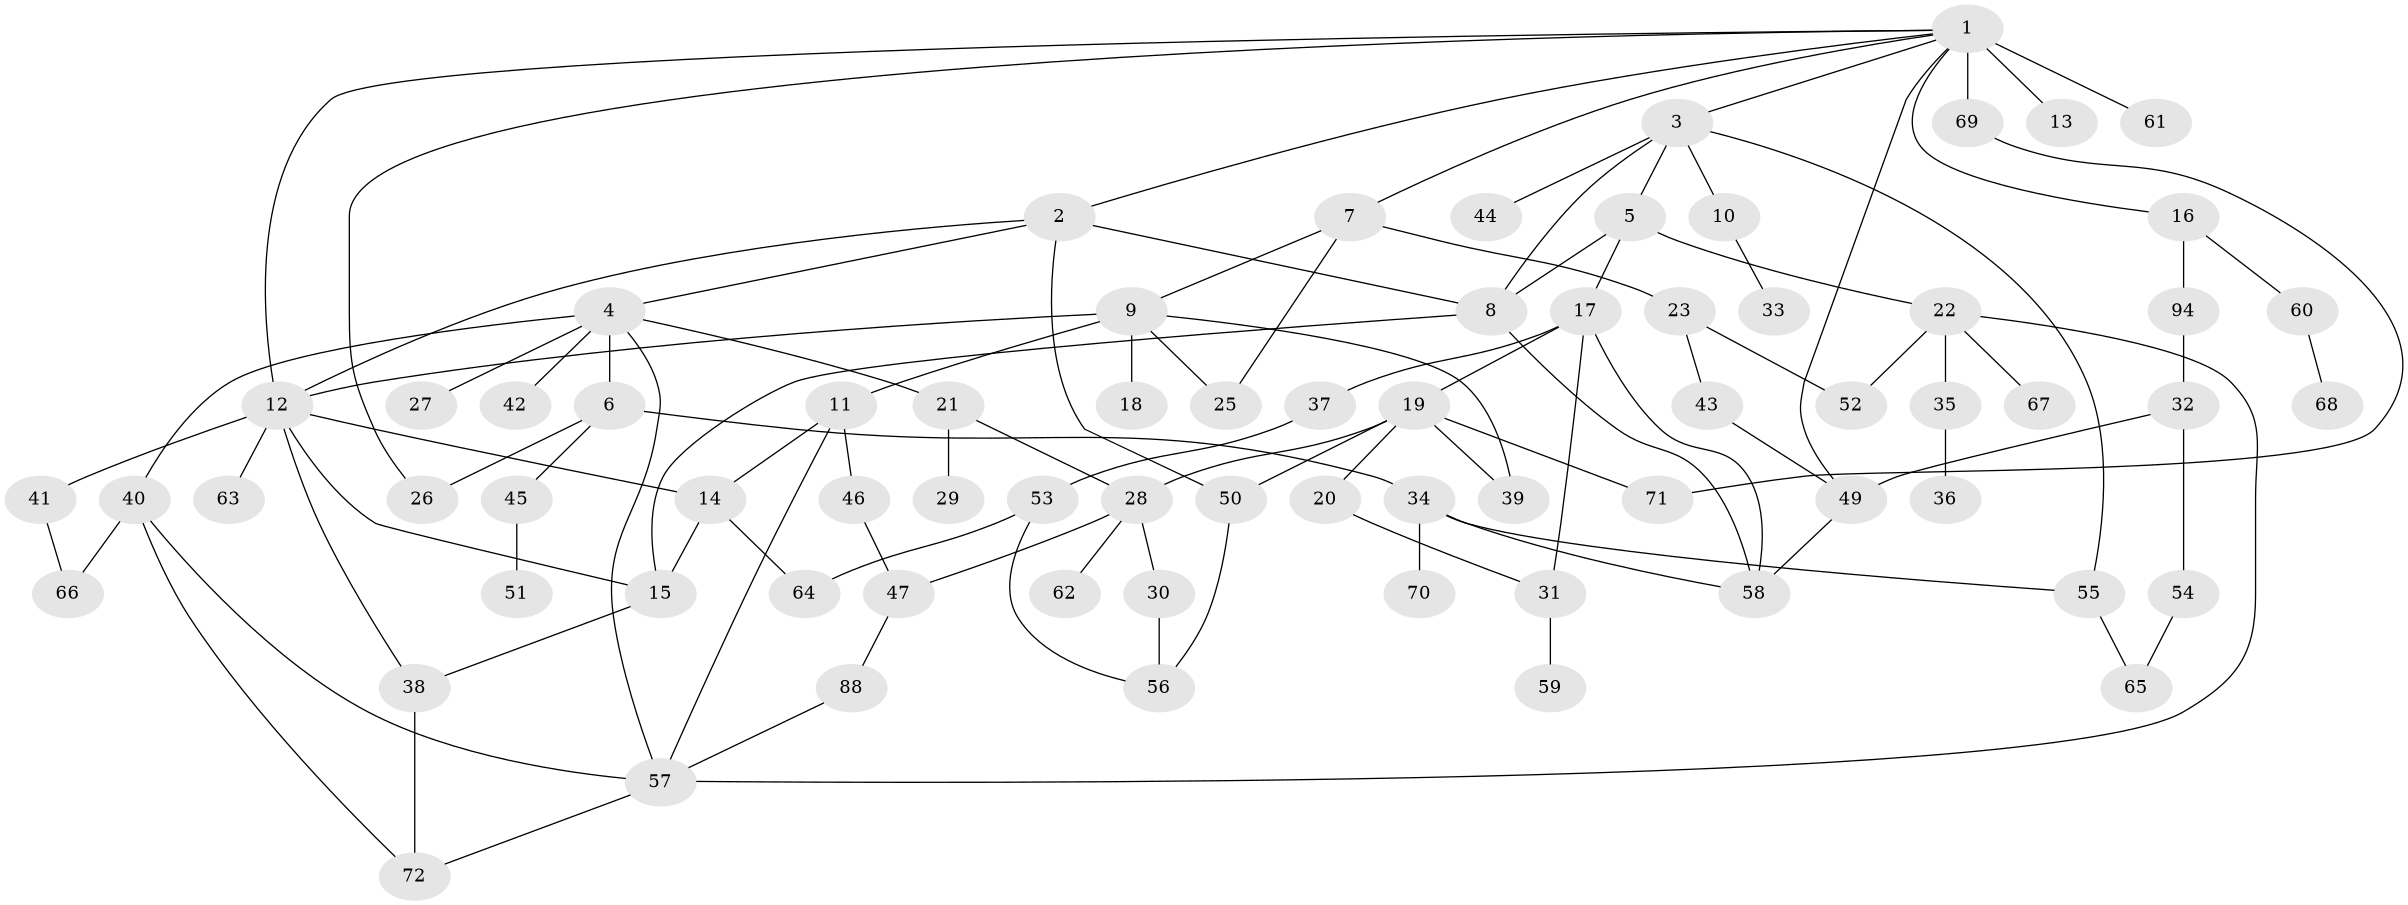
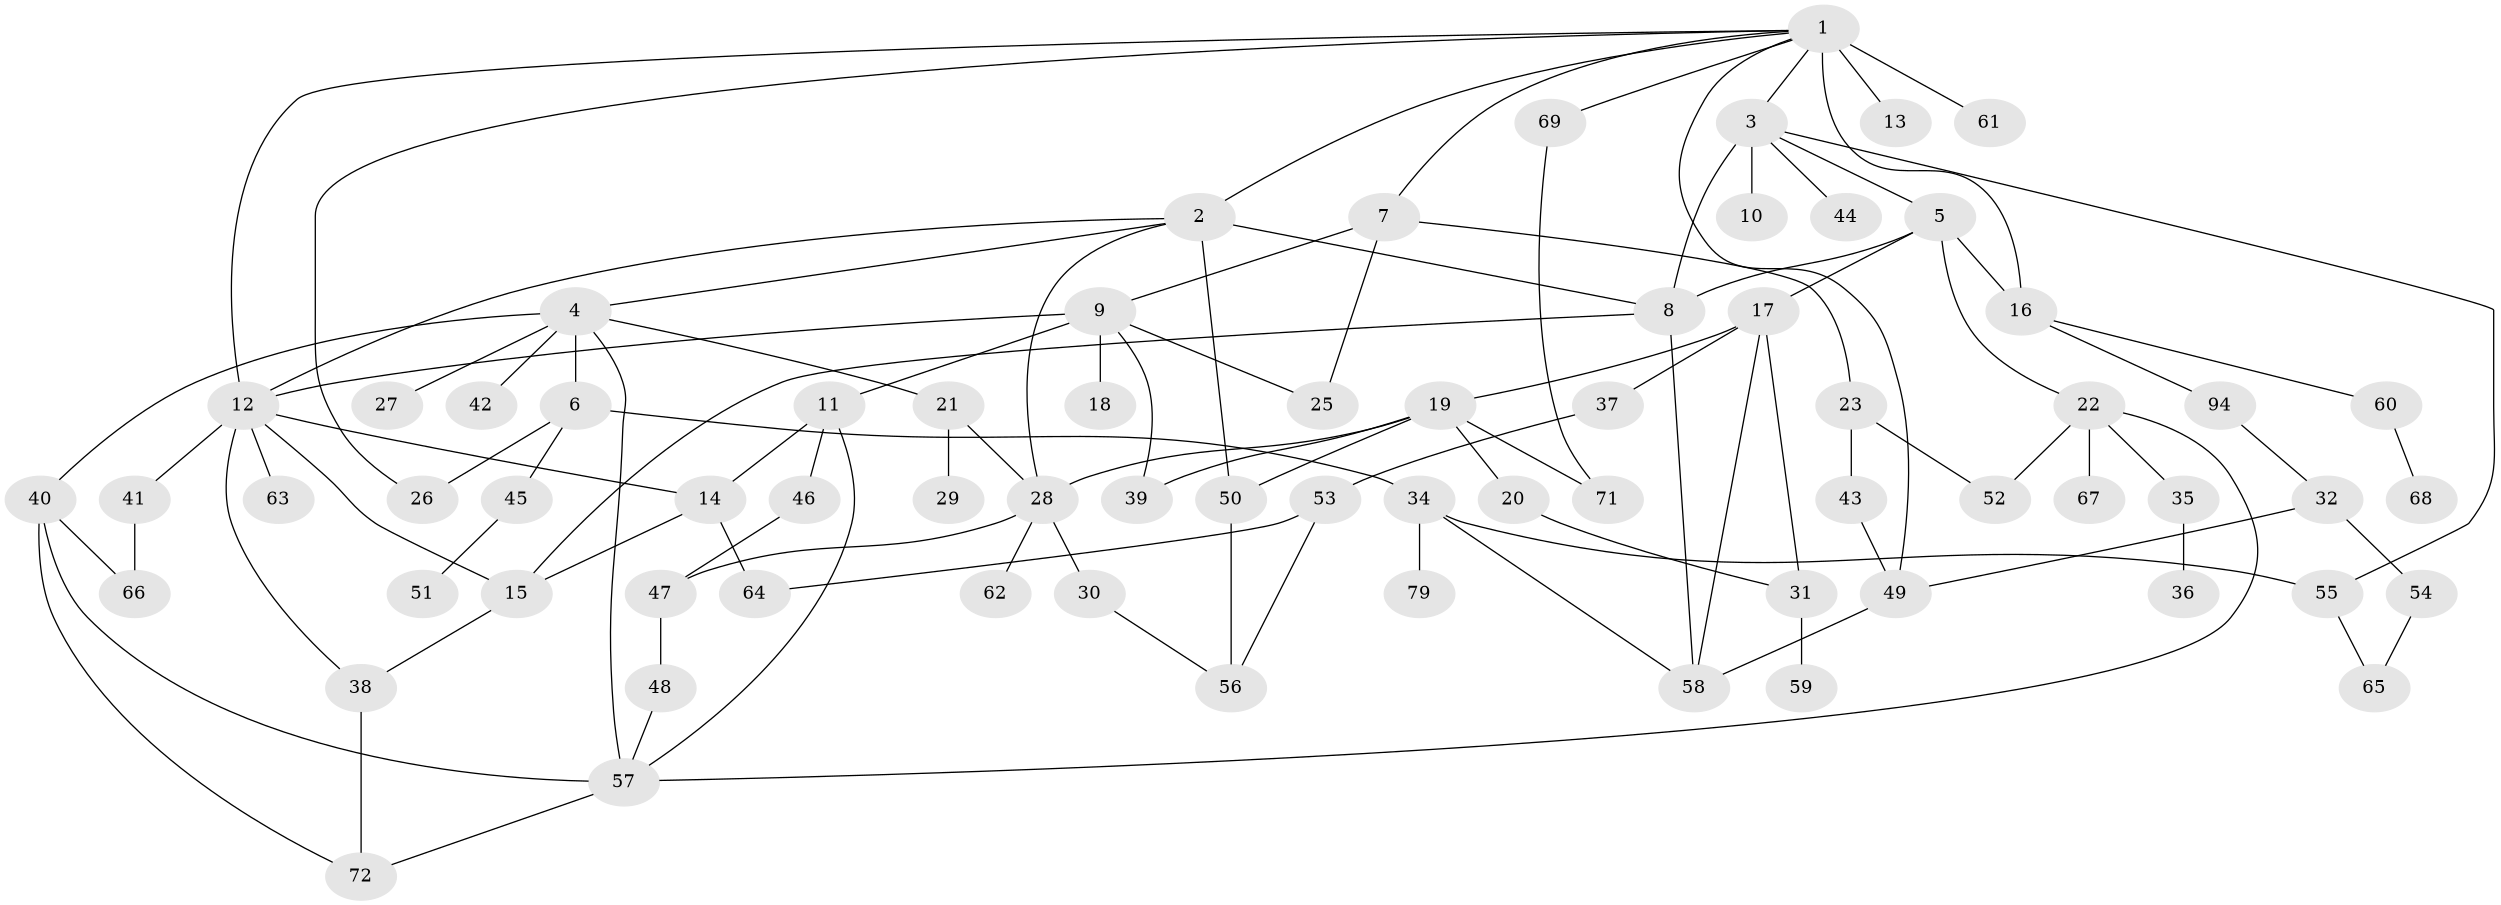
  graph {
    node [color=gray90 style=filled]
    edge [weight=1.0]
    1
    2
    3
    7
    12
    13
    16
    26
    49
    61
    69
    4
    8
    28
    50
    5
    10
    44
    55
    9
    23
    25
    15
    14
    38
    41
    63
    n28 [label=94]
    60
    58
    71
    6
    21
    27
    40
    42
    57
    30
    47
    62
    56
    17
    22
-   33
    65
    34
    45
    29
    72
    66
    19
    31
    37
    35
    52
    67
-   70
+   70 [label=79]
    51
    11
    18
    39
    43
    46
    64
    32
    68
    20
    59
    53
    36
    54
-   48 [label=88]
+   48
    1 -- 2
    1 -- 3
    1 -- 7
    1 -- 12
    1 -- 13 [weight=5.0]
    1 -- 16
    1 -- 26
    1 -- 49
    1 -- 61 [weight=2.0]
    1 -- 69
    2 -- 12
    2 -- 4
    2 -- 8
+   2 -- 28
    2 -- 50
    3 -- 8
    3 -- 5
    3 -- 10
    3 -- 44
    3 -- 55
    7 -- 9
    7 -- 23
    7 -- 25
    12 -- 15
    12 -- 14
    12 -- 38
    12 -- 41
    12 -- 63
    16 -- n28
    16 -- 60
    49 -- 58
    69 -- 71
    4 -- 6
    4 -- 21
    4 -- 27
    4 -- 40
    4 -- 42
    4 -- 57
    8 -- 15
    8 -- 58
    28 -- 30 [weight=2.0]
    28 -- 47
    28 -- 62
    50 -- 56
+   5 -- 16
    5 -- 8
    5 -- 17
    5 -- 22
-   10 -- 33
    55 -- 65
    9 -- 12 [weight=2.0]
    9 -- 25
    9 -- 11
    9 -- 18 [weight=2.0]
    9 -- 39
    23 -- 52 [weight=3.0]
    23 -- 43
    15 -- 38
    14 -- 15
    14 -- 64 [weight=4.0]
    38 -- 72
    41 -- 66
    n28 -- 32
    60 -- 68
    6 -- 26
    6 -- 34
    6 -- 45
    21 -- 28
    21 -- 29
    40 -- 57
    40 -- 72
    40 -- 66
    57 -- 72
    30 -- 56
    47 -- 48
    17 -- 58
    17 -- 19
    17 -- 31
    17 -- 37
    22 -- 57
    22 -- 35
    22 -- 52
    22 -- 67
    34 -- 55
    34 -- 58
    34 -- 70
    45 -- 51
    19 -- 28
    19 -- 50
    19 -- 71
    19 -- 39
    19 -- 20
    31 -- 59
    37 -- 53
    35 -- 36
    11 -- 14
    11 -- 57
    11 -- 46
    43 -- 49 [weight=3.0]
    46 -- 47
    32 -- 49
    32 -- 54
    20 -- 31
    53 -- 56
    53 -- 64
    54 -- 65
    48 -- 57
  }
